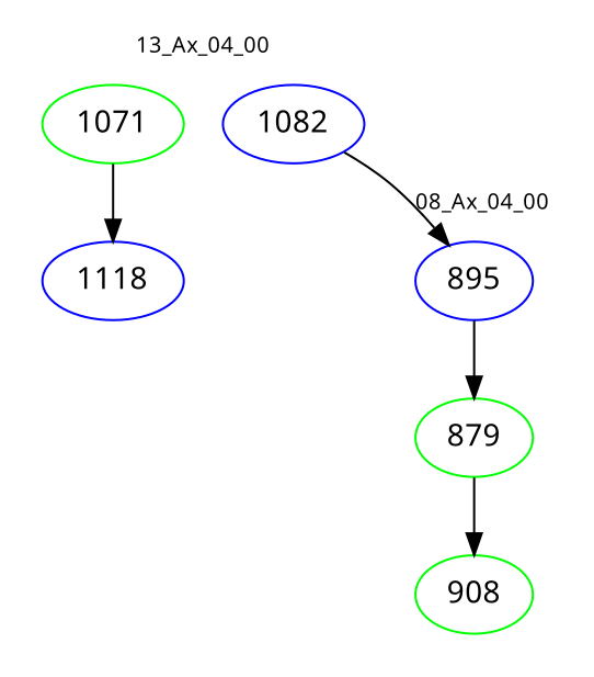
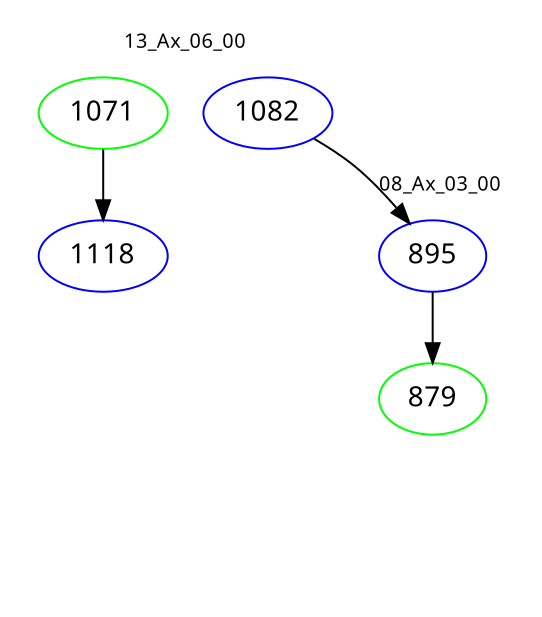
  digraph {
    fontname="Noto Sans"
    node [color=blue fontname="Noto Sans"]
    edge [color=black fontname="Noto Sans"]
    n1 [label=1082]
    n2 [color=green label=1071]
    n3 [label=1118]
    n4 [label=895]
    n5 [color=green label=879]
-   n6 [color=green label=908]
    subgraph cluster_1 {
      color=white
      fontsize=10
-     label="13_Ax_04_00"
+     label="13_Ax_06_00"
      n1
      n2
      n3
    }
    subgraph cluster_2 {
      color=white
      fontsize=10
-     label="08_Ax_04_00"
+     label="08_Ax_03_00"
      n4
      n5
-     n6
    }
    n1 -> n4
    n2 -> n3
    n4 -> n5
-   n5 -> n6
  }
